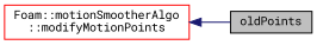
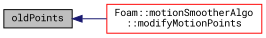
  digraph {
    rankdir=LR
    fontname="Roboto Mono"
    node [fontname="Roboto Mono" fontsize=10 shape=record]
    n1 [color=black fillcolor=grey75 fontcolor=black height=0.2 label=oldPoints style=filled width=0.4]
    n2 [color=red height=0.2 label="Foam::motionSmootherAlgo\l::modifyMotionPoints" width=0.4]
-   n2 -> n1 [color=midnightblue dir=back fontname="Roboto Mono" fontsize=10 labelfontname=Helvetica labelfontsize=10 style=solid]
+   n1 -> n2 [color=midnightblue dir=back fontname="Roboto Mono" fontsize=10 labelfontname=Helvetica labelfontsize=10 style=solid]
  }
